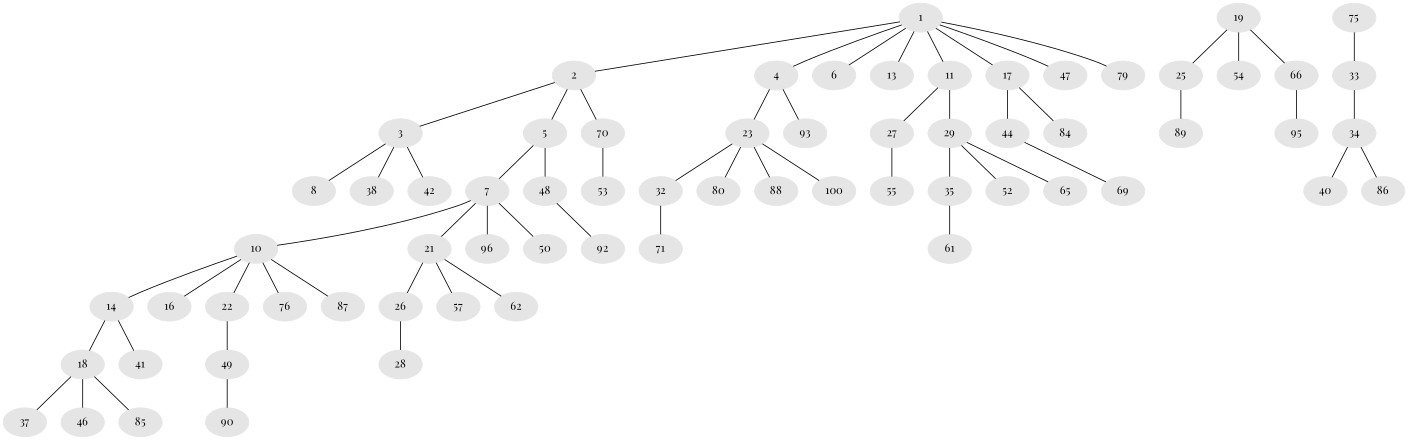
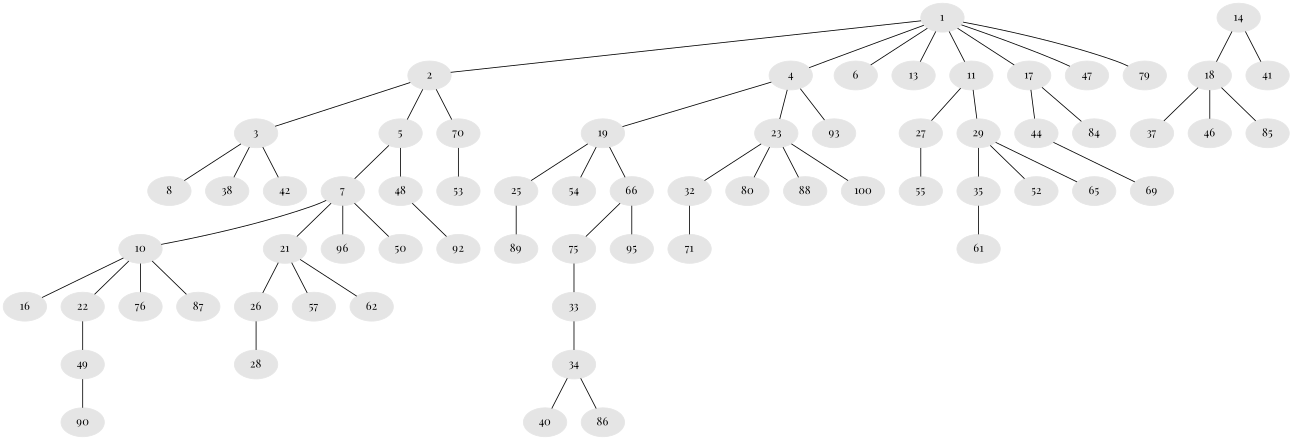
  graph {
    fontname="Playfair Display"
    node [color=gray90 fontname="Playfair Display" style=filled]
    edge [fontname="Playfair Display"]
    1 [super="+67"]
    2 [super="+11"]
    4 [super="+59"]
    6 [super="+97"]
    13
    n6 [label=11]
    17 [super="+82"]
    47 [super="+91"]
    79
    3 [super="+36"]
    5 [super="+56"]
    70
    19 [super="+20"]
    23 [super="+78"]
    93
    27
    29 [super="+30"]
    44 [super="+68"]
    84
    8 [super="+81"]
    38
    42
    7 [super="+9"]
    48 [super="+63"]
    53
    25 [super="+45"]
    54 [super="+72"]
    66 [super="+74"]
    32 [super="+39"]
    80
    88
    100
    10 [super="+12"]
    21 [super="+24"]
    96
    50
    92
    14
    16 [super="+51"]
    22 [super="+77"]
    76
    87
    26 [super="+58"]
    57
    62
    18 [super="+31"]
    41 [super="+83"]
    49 [super="+60"]
    37 [super="+43"]
    46
    85 [super="+98"]
    55
    35
    52
    65
    69
    89
    34 [super="+94"]
    33
    75
    95
    28
    90
    71 [super="+73"]
    61 [super="+64"]
    40
    86 [super="+99"]
    1 -- 2
    1 -- 4
    1 -- 6
    1 -- 13
    1 -- n6
    1 -- 17
    1 -- 47
    1 -- 79
    2 -- 3
    2 -- 5
    2 -- 70
+   4 -- 19
    4 -- 23
    4 -- 93
    n6 -- 27
    n6 -- 29
    17 -- 44
    17 -- 84
    3 -- 8
    3 -- 38
    3 -- 42
    5 -- 7
    5 -- 48
    70 -- 53
    19 -- 25
    19 -- 54
    19 -- 66
    23 -- 32
    23 -- 80
    23 -- 88
    23 -- 100
    27 -- 55
    29 -- 35
    29 -- 52
    29 -- 65
    44 -- 69
    7 -- 10
    7 -- 21
    7 -- 96
    7 -- 50
    48 -- 92
    25 -- 89
+   66 -- 75
    66 -- 95
    32 -- 71
-   10 -- 14
    10 -- 16
    10 -- 22
    10 -- 76
    10 -- 87
    21 -- 26
    21 -- 57
    21 -- 62
    14 -- 18
    14 -- 41
    22 -- 49
    26 -- 28
    18 -- 37
    18 -- 46
    18 -- 85
    49 -- 90
    35 -- 61
    34 -- 40
    34 -- 86
    33 -- 34
    75 -- 33
  }
